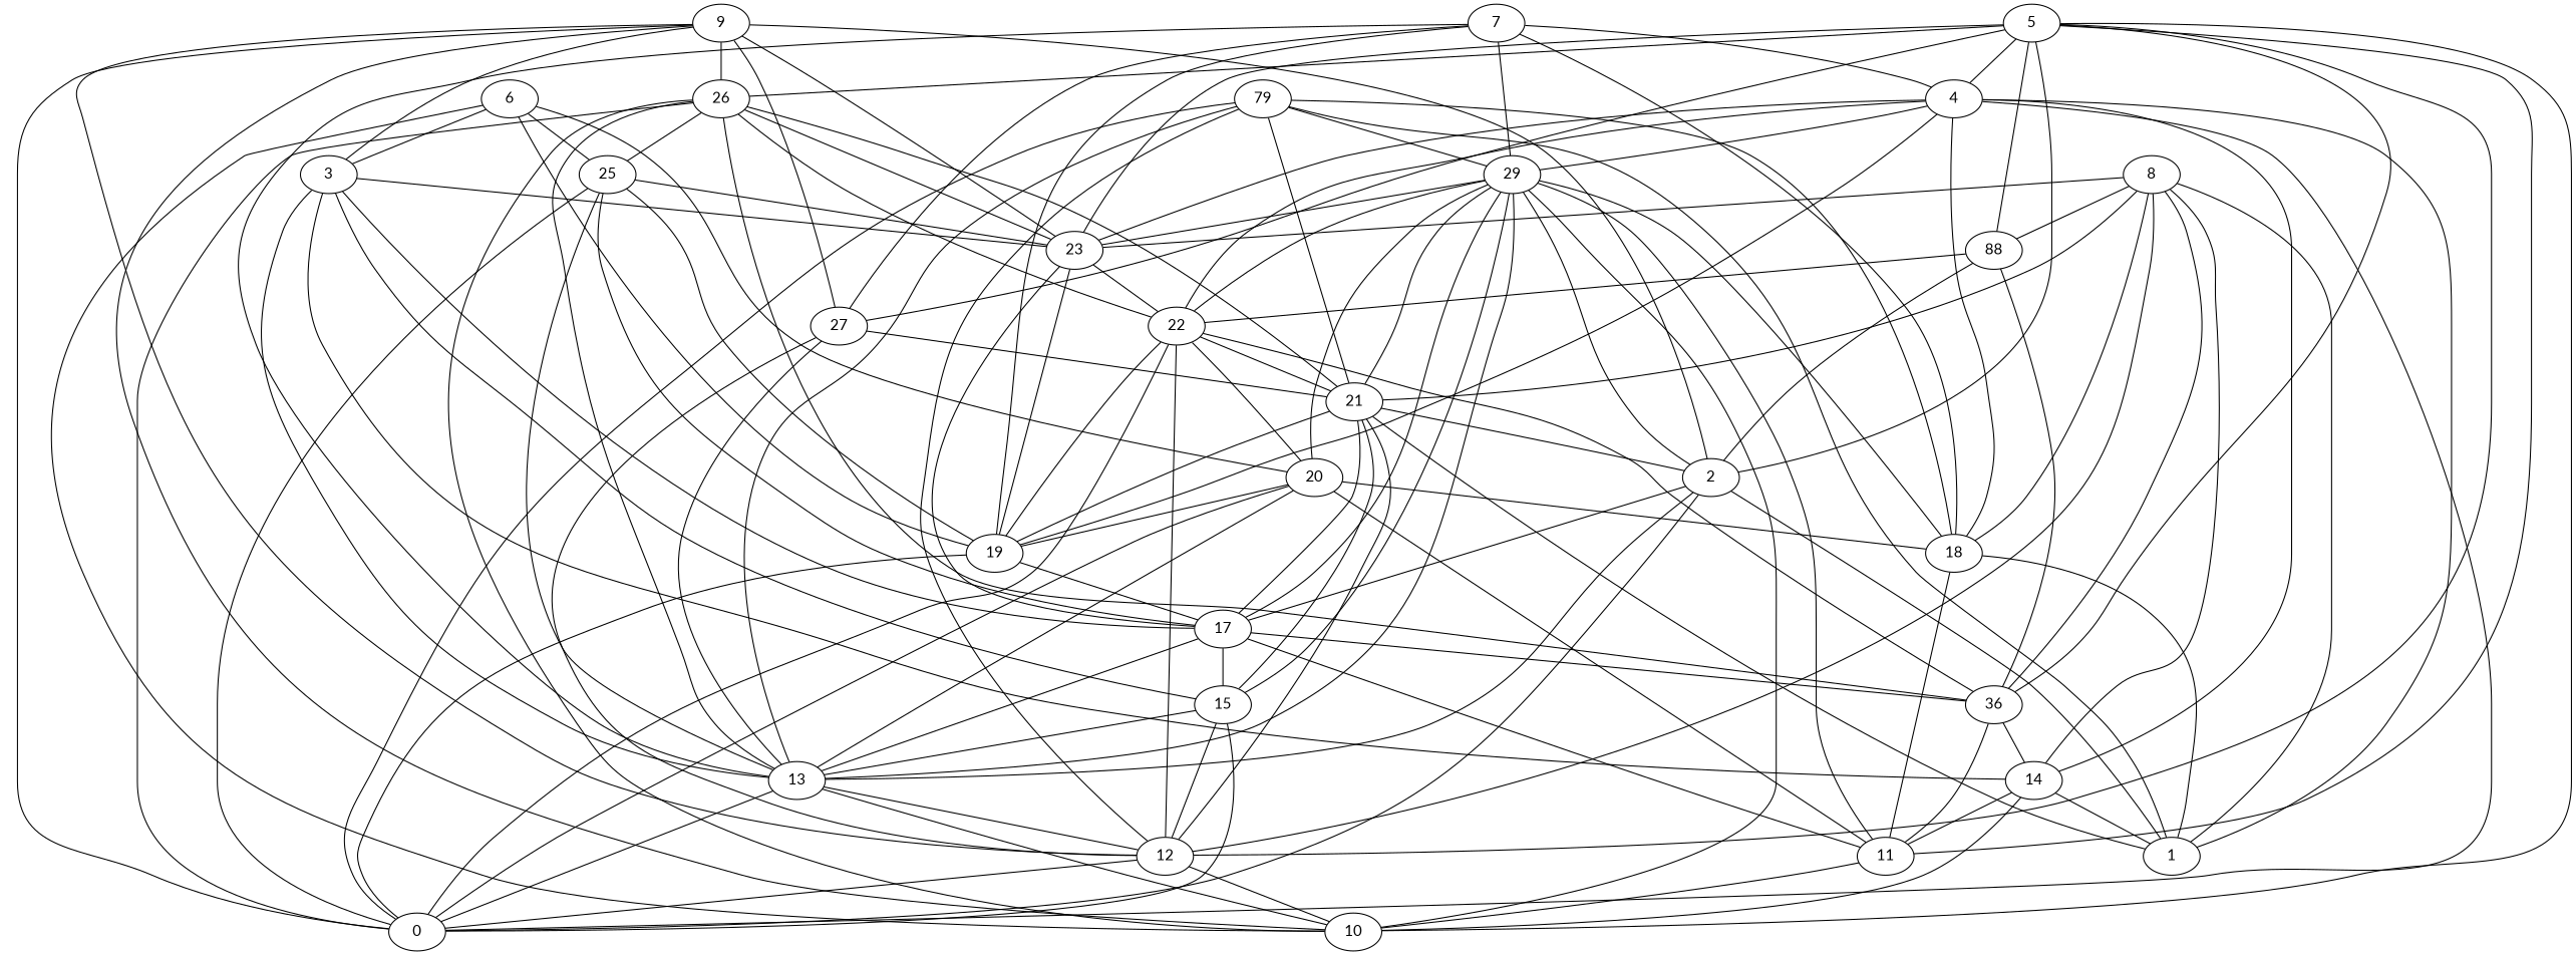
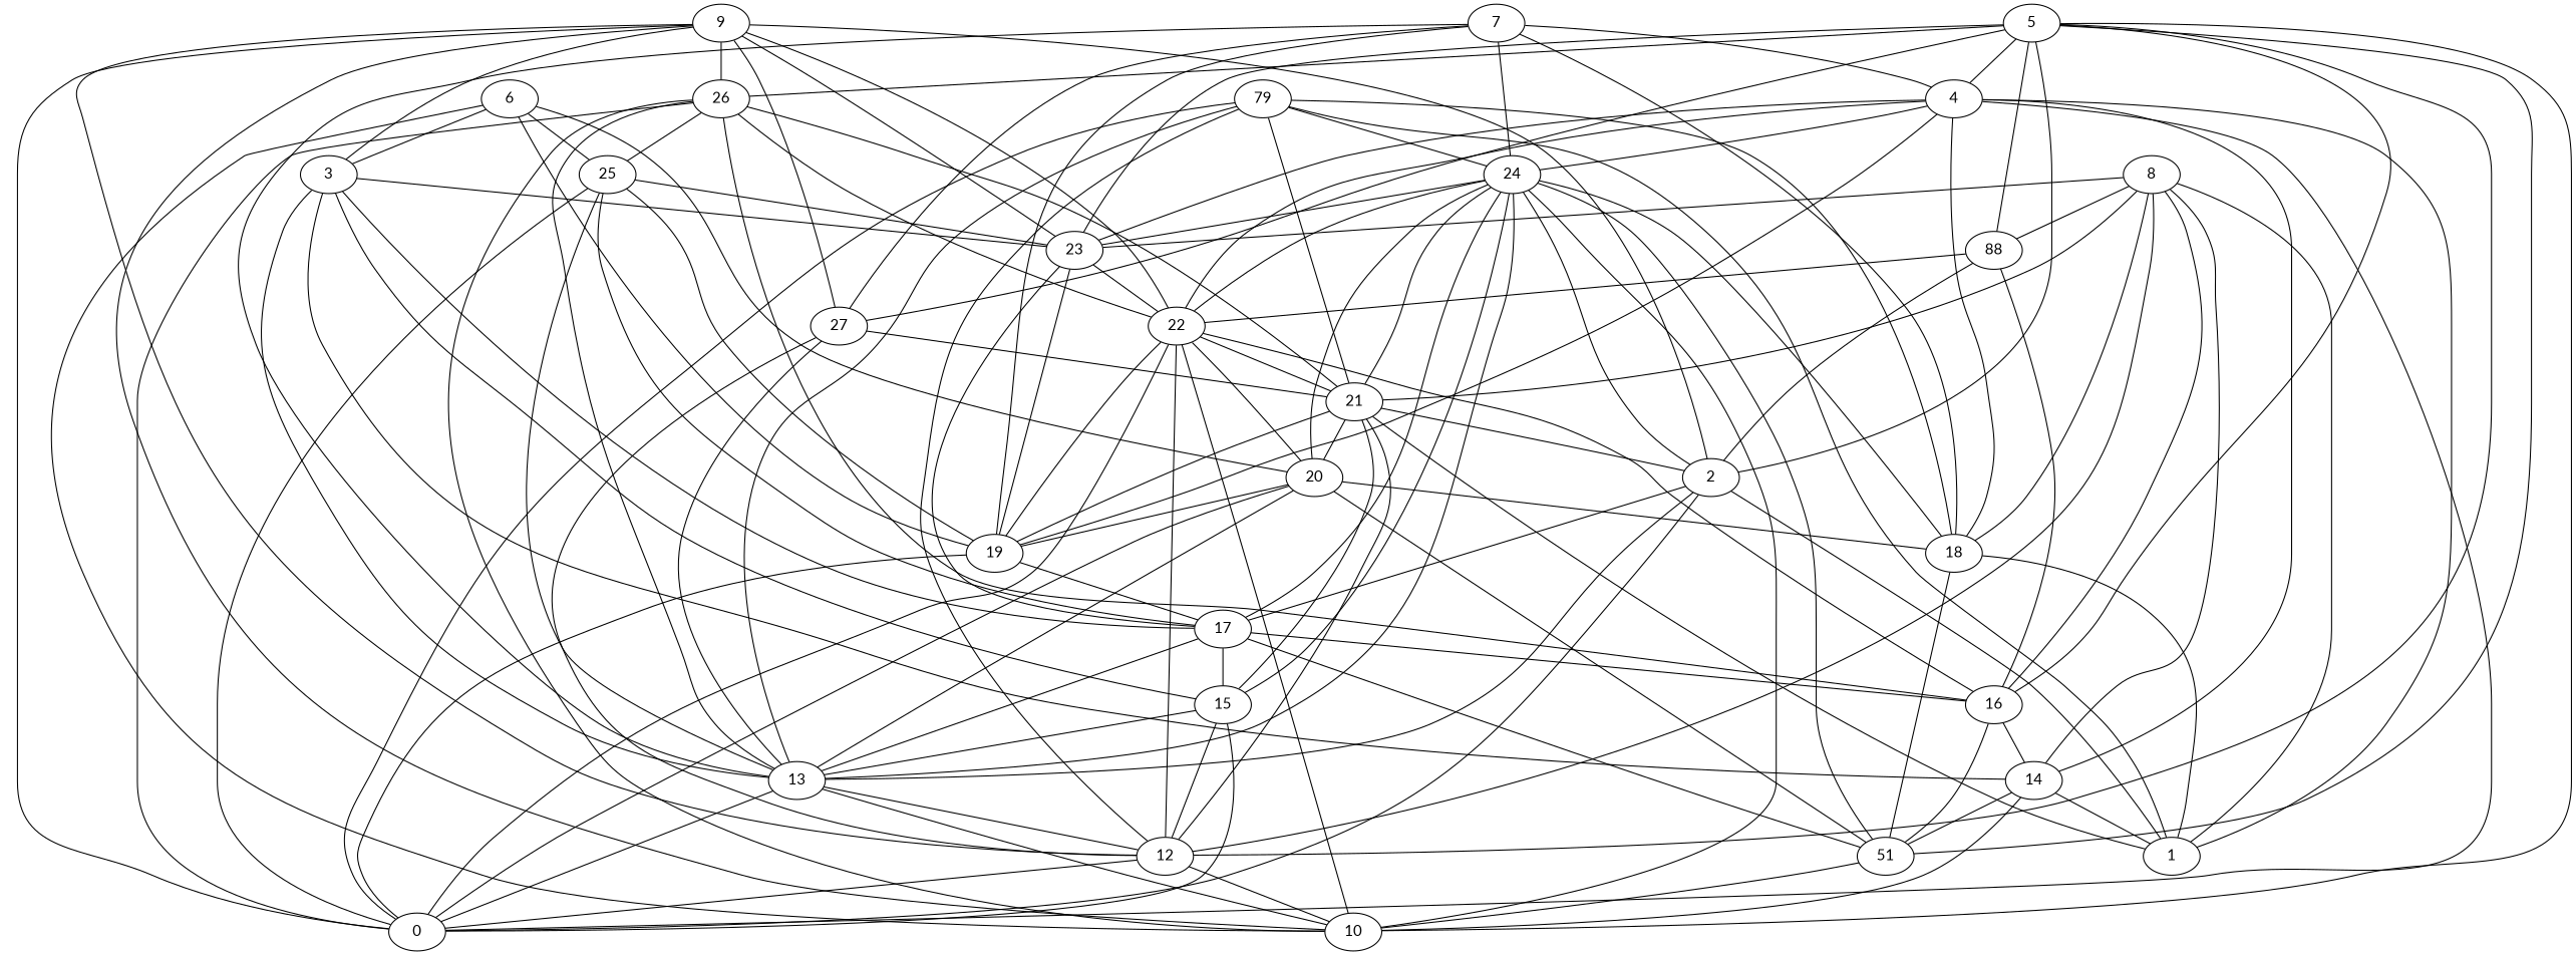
  digraph {
    fontname=Lato
    node [fontname=Lato]
    edge [color=black dir=none fontname=Lato]
    27
    12
    21
    13
    10
    0
-   16 [label=36]
+   16
    14
-   11
+   11 [label=51]
    1
    26
    23
    22
    25
    19
    17
    20
    15
    2
    4
-   24 [label=29]
+   24
    18
    n23 [label=79]
    9
    3
    7
    n27 [label=88]
    6
    5
    8
    subgraph sub_1 {
      27
      12
      21
      13
      10
      0
      16
      14
      11
      1
      26
      23
      22
      25
      19
      17
      20
      15
      2
      4
      24
      18
      n23
      9
      3
      7
      n27
      6
      5
      8
    }
    27 -> 12
    27 -> 21
    27 -> 13
    12 -> 10
    12 -> 0
    21 -> 12
    21 -> 1
    21 -> 19
-   21 -> 17
+   21 -> 20
    21 -> 15
    21 -> 2
    13 -> 12
    13 -> 10
    13 -> 0
    16 -> 14
    16 -> 11
    14 -> 10
    14 -> 11
    14 -> 1
    11 -> 10
    26 -> 21
    26 -> 13
    26 -> 10
    26 -> 0
    26 -> 16
-   26 -> 23
    26 -> 22
    26 -> 25
    23 -> 22
    23 -> 19
    23 -> 17
    22 -> 12
    22 -> 21
+   22 -> 10
    22 -> 0
    22 -> 16
    22 -> 19
    22 -> 20
    25 -> 13
    25 -> 0
    25 -> 23
    25 -> 19
    25 -> 17
    19 -> 0
    19 -> 17
    17 -> 13
    17 -> 16
    17 -> 11
    17 -> 15
    20 -> 13
    20 -> 0
    20 -> 11
    20 -> 19
    20 -> 18
    15 -> 12
    15 -> 13
    15 -> 0
    2 -> 13
    2 -> 0
    2 -> 1
    2 -> 17
    4 -> 0
    4 -> 14
    4 -> 1
    4 -> 23
    4 -> 22
    4 -> 19
    4 -> 24
    4 -> 18
    24 -> 21
    24 -> 13
    24 -> 10
    24 -> 11
    24 -> 23
    24 -> 22
    24 -> 17
    24 -> 20
    24 -> 15
    24 -> 2
    24 -> 18
    18 -> 11
    18 -> 1
    n23 -> 12
    n23 -> 21
    n23 -> 13
    n23 -> 0
    n23 -> 1
    n23 -> 24
    n23 -> 18
    9 -> 27
    9 -> 12
    9 -> 10
    9 -> 0
    9 -> 26
    9 -> 23
+   9 -> 22
    9 -> 2
    9 -> 3
    3 -> 13
    3 -> 14
    3 -> 23
    3 -> 17
    3 -> 15
    7 -> 27
    7 -> 13
    7 -> 19
    7 -> 4
    7 -> 24
    7 -> 18
    n27 -> 16
    n27 -> 22
    n27 -> 2
    6 -> 10
    6 -> 25
    6 -> 19
    6 -> 20
    6 -> 3
    5 -> 27
    5 -> 12
    5 -> 10
    5 -> 16
    5 -> 11
    5 -> 26
    5 -> 23
    5 -> 2
    5 -> 4
    5 -> n27
    8 -> 12
    8 -> 21
    8 -> 16
    8 -> 14
    8 -> 1
    8 -> 23
    8 -> 18
    8 -> n27
  }
